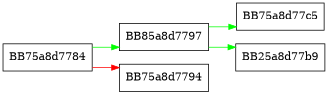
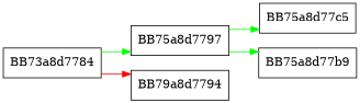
  digraph {
    rankdir=LR
    splines=ortho
    node [shape=box]
    edge [color=green]
-   BB75a8d7784
-   BB75a8d7797 [label=BB85a8d7797]
-   BB75a8d7794
+   BB75a8d7784 [label=BB73a8d7784]
+   BB75a8d7797
+   BB75a8d7794 [label=BB79a8d7794]
    BB75a8d77c5
-   BB75a8d77b9 [label=BB25a8d77b9]
+   BB75a8d77b9
    BB75a8d7784 -> BB75a8d7797
    BB75a8d7784 -> BB75a8d7794 [color=red]
    BB75a8d7797 -> BB75a8d77c5
    BB75a8d7797 -> BB75a8d77b9
  }
